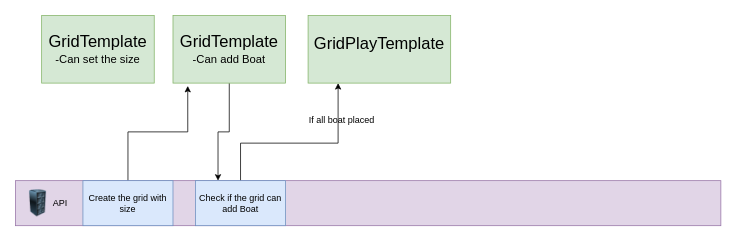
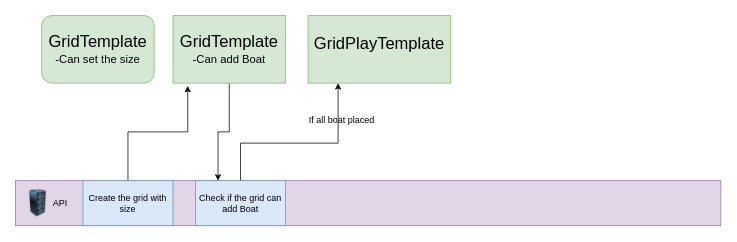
  <mxCell id="0" />
  <mxCell id="1" parent="0" />
  <mxCell id="2" value="" style="rounded=0;whiteSpace=wrap;html=1;fillColor=#e1d5e7;strokeColor=#9673a6;" vertex="1" parent="1"><mxGeometry x="20" y="240" width="940" height="60" as="geometry" /></mxCell>
  <mxCell id="3" style="edgeStyle=orthogonalEdgeStyle;rounded=0;orthogonalLoop=1;jettySize=auto;html=1;entryX=0.131;entryY=1.042;entryDx=0;entryDy=0;entryPerimeter=0;" edge="1" parent="1" source="4" target="9"><mxGeometry relative="1" as="geometry" /></mxCell>
  <mxCell id="4" value="Create the grid with size" style="rounded=0;whiteSpace=wrap;html=1;fillColor=#dae8fc;strokeColor=#6c8ebf;" vertex="1" parent="1"><mxGeometry x="110" y="240" width="120" height="60" as="geometry" /></mxCell>
  <mxCell id="5" value="" style="image;html=1;image=img/lib/clip_art/computers/Server_Rack_128x128.png" vertex="1" parent="1"><mxGeometry x="30" y="252" width="40" height="36" as="geometry" /></mxCell>
- <mxCell id="6" value="&lt;font&gt;&lt;span style=&quot;font-size: 22px&quot;&gt;GridTemplate&lt;/span&gt;&lt;br&gt;&lt;font&gt;&lt;font style=&quot;font-size: 15px&quot;&gt;-Can set the size&lt;/font&gt;&lt;br&gt;&lt;/font&gt;&lt;/font&gt;" style="rounded=0;whiteSpace=wrap;html=1;fillColor=#d5e8d4;strokeColor=#82b366;" vertex="1" parent="1"><mxGeometry x="55" y="20" width="150" height="90" as="geometry" /></mxCell>
+ <mxCell id="6" value="&lt;font&gt;&lt;span style=&quot;font-size: 22px&quot;&gt;GridTemplate&lt;/span&gt;&lt;br&gt;&lt;font&gt;&lt;font style=&quot;font-size: 15px&quot;&gt;-Can set the size&lt;/font&gt;&lt;br&gt;&lt;/font&gt;&lt;/font&gt;" style="whiteSpace=wrap;html=1;fillColor=#d5e8d4;strokeColor=#82b366;rounded=1;" vertex="1" parent="1"><mxGeometry x="55" y="20" width="150" height="90" as="geometry" /></mxCell>
  <mxCell id="7" value="API" style="text;html=1;strokeColor=none;fillColor=none;align=center;verticalAlign=middle;whiteSpace=wrap;rounded=0;" vertex="1" parent="1"><mxGeometry x="60" y="260" width="40" height="20" as="geometry" /></mxCell>
  <mxCell id="8" style="edgeStyle=orthogonalEdgeStyle;rounded=0;orthogonalLoop=1;jettySize=auto;html=1;entryX=0.25;entryY=0;entryDx=0;entryDy=0;" edge="1" parent="1" source="9" target="11"><mxGeometry relative="1" as="geometry" /></mxCell>
  <mxCell id="9" value="&lt;font&gt;&lt;span style=&quot;font-size: 22px&quot;&gt;GridTemplate&lt;/span&gt;&lt;br&gt;&lt;font&gt;&lt;font style=&quot;font-size: 15px&quot;&gt;-Can add Boat&lt;/font&gt;&lt;br&gt;&lt;/font&gt;&lt;/font&gt;" style="rounded=0;whiteSpace=wrap;html=1;fillColor=#d5e8d4;strokeColor=#82b366;" vertex="1" parent="1"><mxGeometry x="230" y="20" width="150" height="90" as="geometry" /></mxCell>
  <mxCell id="10" style="edgeStyle=orthogonalEdgeStyle;rounded=0;orthogonalLoop=1;jettySize=auto;html=1;" edge="1" parent="1" source="11" target="12"><mxGeometry relative="1" as="geometry"><Array as="points"><mxPoint x="320" y="190" /><mxPoint x="450" y="190" /></Array></mxGeometry></mxCell>
  <mxCell id="11" value="Check if the grid can add Boat" style="rounded=0;whiteSpace=wrap;html=1;fillColor=#dae8fc;strokeColor=#6c8ebf;" vertex="1" parent="1"><mxGeometry x="260" y="240" width="120" height="60" as="geometry" /></mxCell>
  <mxCell id="12" value="&lt;font&gt;&lt;span style=&quot;font-size: 22px&quot;&gt;GridPlayTemplate&lt;/span&gt;&lt;br&gt;&lt;font&gt;&lt;br&gt;&lt;/font&gt;&lt;/font&gt;" style="rounded=0;whiteSpace=wrap;html=1;fillColor=#d5e8d4;strokeColor=#82b366;" vertex="1" parent="1"><mxGeometry x="410" y="20" width="190" height="90" as="geometry" /></mxCell>
  <mxCell id="13" value="If all boat placed" style="text;html=1;strokeColor=none;fillColor=none;align=center;verticalAlign=middle;whiteSpace=wrap;rounded=0;" vertex="1" parent="1"><mxGeometry x="400" y="150" width="110" height="20" as="geometry" /></mxCell>
